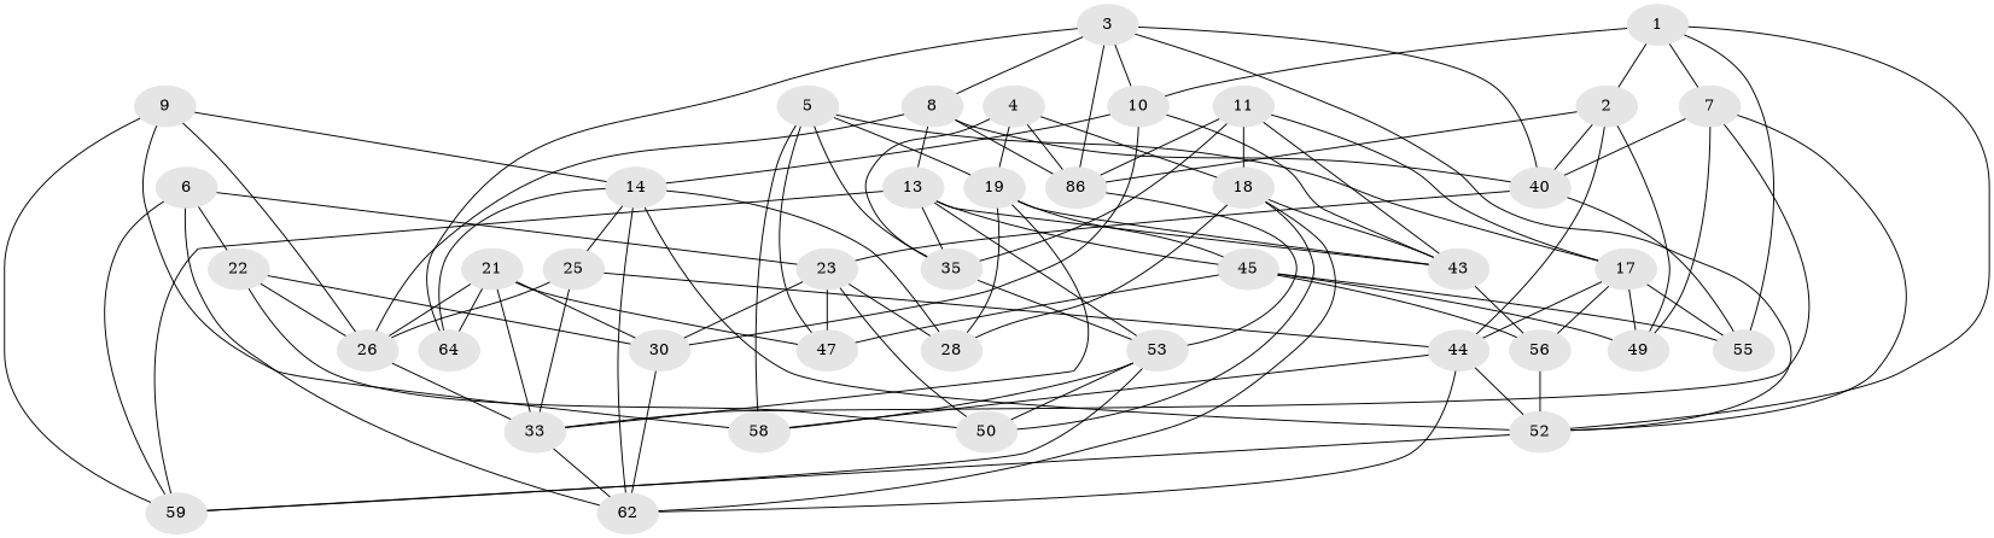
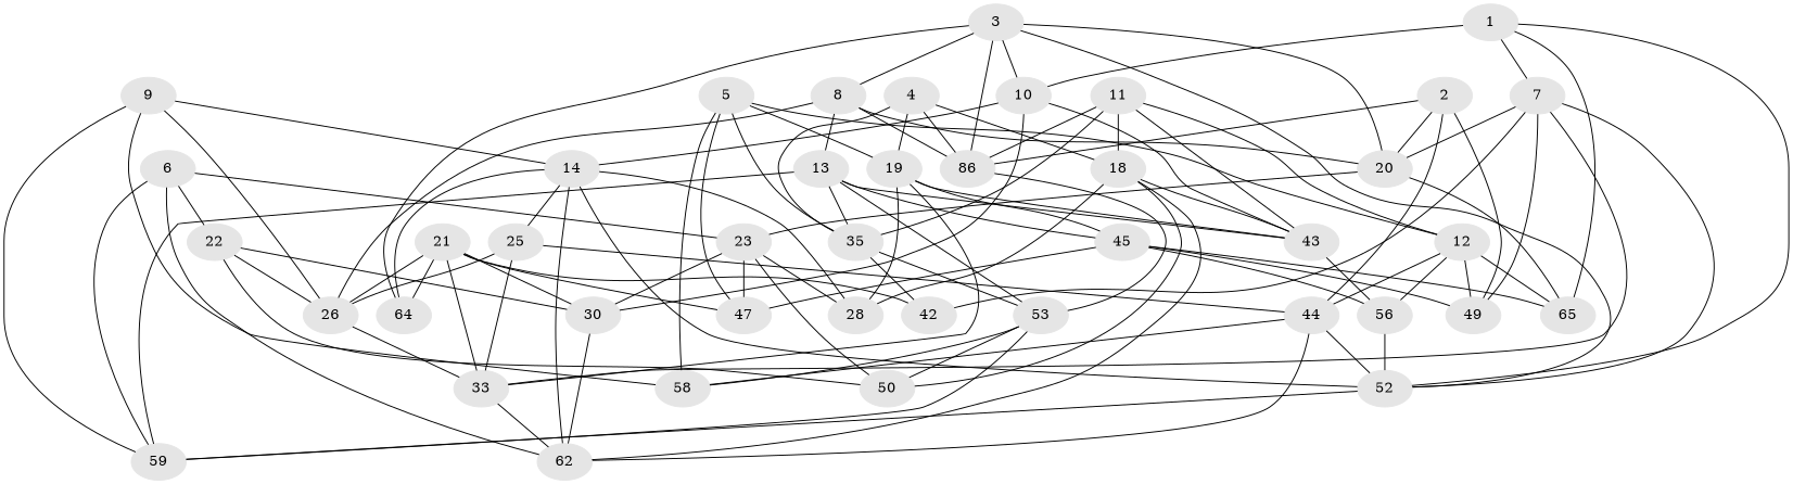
  graph {
    node [color=gray90 style=filled]
    1 [super="+51"]
    2 [super="+54"]
    7 [super="+17"]
    10 [super="+15"]
    52 [super="+57"]
-   55
+   55 [label=65]
    n7 [label=86 super="+29"]
-   20 [super="+24" label=40]
+   20 [super="+24"]
    44 [super="+69"]
    49
    33 [super="+50"]
+   42
    14 [super="+63"]
    30 [super="+39"]
    43 [super="+61"]
    59 [super="+65"]
    53 [super="+67"]
    23 [super="+40"]
    58
    62 [super="+68"]
    3 [super="+32"]
    8 [super="+27"]
    64
    13 [super="+36"]
    26 [super="+31"]
    4
    18 [super="+37"]
    19 [super="+46"]
    35 [super="+48"]
    28
    n31 [label=50]
    45 [super="+66"]
    5 [super="+41"]
-   12 [super="+38" label=17]
+   12 [super="+38"]
    47
    56
    6
    22
    25
    9
    11 [super="+34"]
    21 [super="+70"]
-   1 -- 2 [weight=2]
    1 -- 7
    1 -- 10
    1 -- 52
    1 -- 55
    2 -- n7
    2 -- 20
    2 -- 44
    2 -- 49
    7 -- 52
    7 -- 20
    7 -- 49
    7 -- 33
+   7 -- 42
    10 -- 14
    10 -- 30 [weight=2]
    10 -- 43
    52 -- 59
    n7 -- 53
    20 -- 55
    20 -- 23
    44 -- 52
    44 -- 58
    44 -- 62
    33 -- 62
    14 -- 52
    14 -- 62
    14 -- 64
    14 -- 28
    14 -- 25
    30 -- 62
    43 -- 56
    53 -- 59
    53 -- 58
    53 -- n31
    23 -- 30
    23 -- 28
    23 -- n31
    23 -- 47
    3 -- 10
    3 -- 52
    3 -- n7
    3 -- 20
    3 -- 8
    3 -- 64
    8 -- n7
    8 -- 20
    8 -- 13
    8 -- 26
    13 -- 43
    13 -- 59
    13 -- 53
    13 -- 35
    13 -- 45
    26 -- 33
    4 -- n7
    4 -- 18
    4 -- 19
    4 -- 35
    18 -- 43
    18 -- 62
    18 -- 28
    18 -- n31
    19 -- 33
    19 -- 43
    19 -- 28
    19 -- 45
+   35 -- 42
    35 -- 53
    45 -- 55
    45 -- 49
    45 -- 47
    45 -- 56
    5 -- 58
    5 -- 19
    5 -- 35
    5 -- 12
    5 -- 47
    12 -- 55
    12 -- 44
    12 -- 49
    12 -- 56
    56 -- 52
    6 -- 59
    6 -- 23
    6 -- 62
    6 -- 22
    22 -- 30
    22 -- 26
    22 -- n31
    25 -- 44
    25 -- 33
    25 -- 26
    9 -- 14
    9 -- 59
    9 -- 58
    9 -- 26
    11 -- n7
    11 -- 43
    11 -- 18
    11 -- 35
    11 -- 12
    21 -- 33
+   21 -- 42
    21 -- 30
    21 -- 64
    21 -- 26
    21 -- 47
  }
